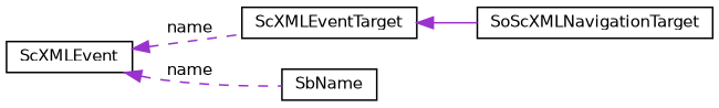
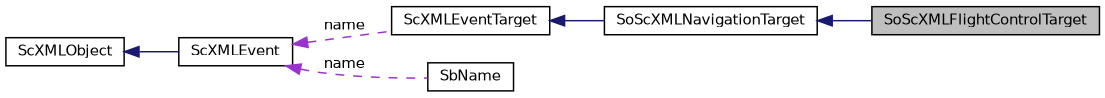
  digraph {
    rankdir=LR
    node [color=black fillcolor=white fontname=Helvetica fontsize=10 shape=record style=filled]
    edge [color=midnightblue dir=back fontname=Helvetica fontsize=10 labelfontname=Helvetica labelfontsize=10 style=solid]
+   n1 [fillcolor=grey75 fontcolor=black height=0.2 label=SoScXMLFlightControlTarget width=0.4]
    n2 [height=0.2 label=SoScXMLNavigationTarget width=0.4]
    n3 [height=0.2 label=ScXMLEventTarget width=0.4]
+   n4 [height=0.2 label=ScXMLObject width=0.4]
    n5 [height=0.2 label=ScXMLEvent width=0.4]
    n6 [height=0.2 label=SbName width=0.4]
-   n3 -> n2 [color=darkorchid3]
+   n2 -> n1
+   n3 -> n2
+   n4 -> n5
    n5 -> n3 [color=darkorchid3 label=" name" style=dashed]
    n5 -> n6 [color=darkorchid3 label=" name" style=dashed]
  }
